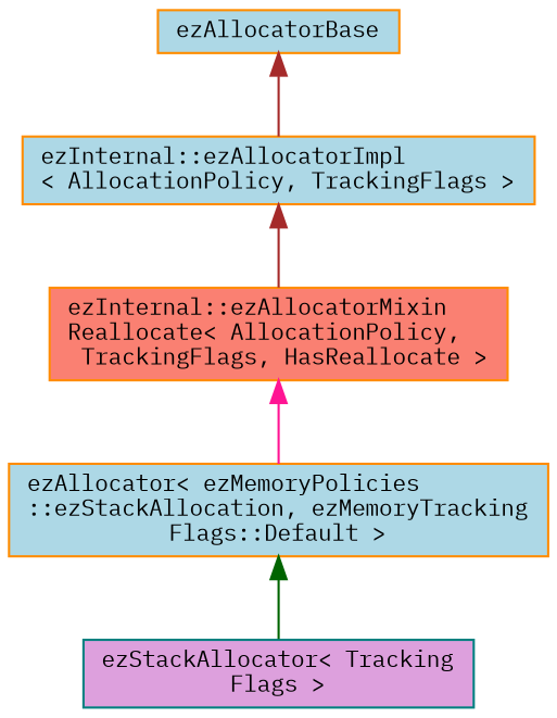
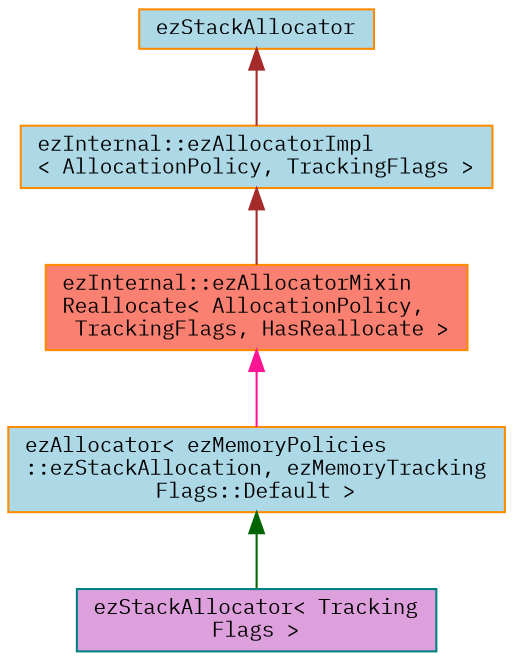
  digraph {
    rankdir=TB
    fontname="IBM Plex Mono"
    node [color=darkorange fillcolor=lightblue fontname="IBM Plex Mono" fontsize=10 shape=record style=filled]
    edge [color=brown dir=back fontname="IBM Plex Mono" fontsize=10 labelfontname=Helvetica labelfontsize=10 style=solid]
    n1 [color=teal fillcolor=plum fontcolor=black height=0.2 label="ezStackAllocator\< Tracking\lFlags \>" width=0.4]
    n2 [height=0.2 label="ezAllocator\< ezMemoryPolicies\l::ezStackAllocation, ezMemoryTracking\lFlags::Default \>" width=0.4]
    n3 [fillcolor=salmon height=0.2 label="ezInternal::ezAllocatorMixin\lReallocate\< AllocationPolicy,\l TrackingFlags, HasReallocate \>" width=0.4]
    n4 [height=0.2 label="ezInternal::ezAllocatorImpl\l\< AllocationPolicy, TrackingFlags \>" width=0.4]
-   n5 [height=0.2 label=ezAllocatorBase width=0.4]
+   n5 [height=0.2 label=ezStackAllocator width=0.4]
    n2 -> n1 [color=darkgreen]
    n3 -> n2 [color=deeppink]
    n4 -> n3
    n5 -> n4
  }
